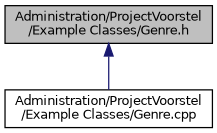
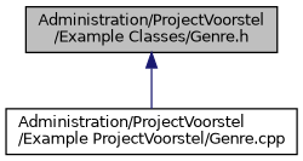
  digraph {
    node [color=black fontname=Helvetica fontsize=10 shape=record style=filled]
    n1 [fillcolor=grey75 fontcolor=black height=0.2 label="Administration/ProjectVoorstel\l/Example Classes/Genre.h" width=0.4]
-   n2 [fillcolor=white height=0.2 label="Administration/ProjectVoorstel\l/Example Classes/Genre.cpp" width=0.4]
+   n2 [fillcolor=white height=0.2 label="Administration/ProjectVoorstel\l/Example ProjectVoorstel/Genre.cpp" width=0.4]
    n1 -> n2 [color=midnightblue dir=back fontname=Helvetica fontsize=10 labelfontname=Helvetica labelfontsize=10 style=solid]
  }
